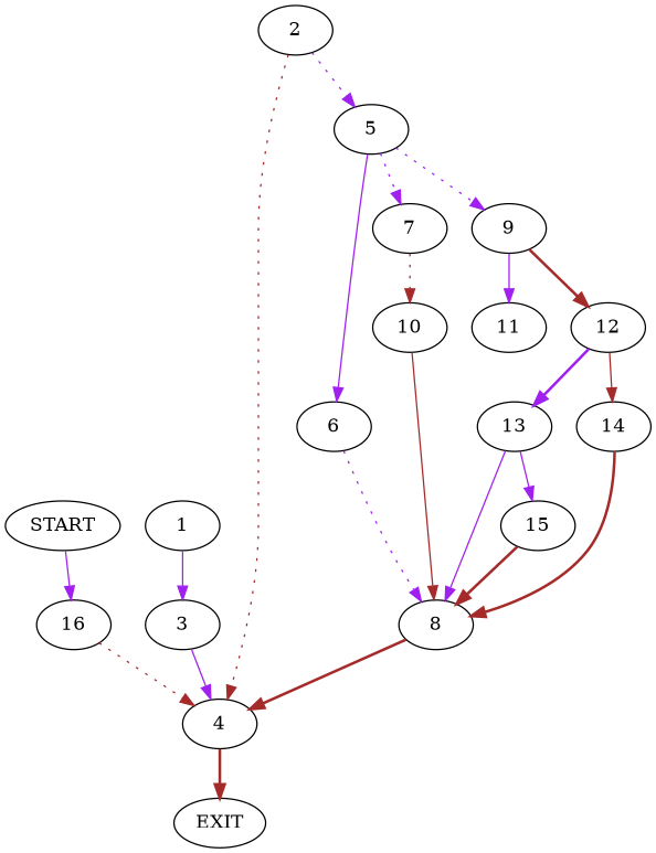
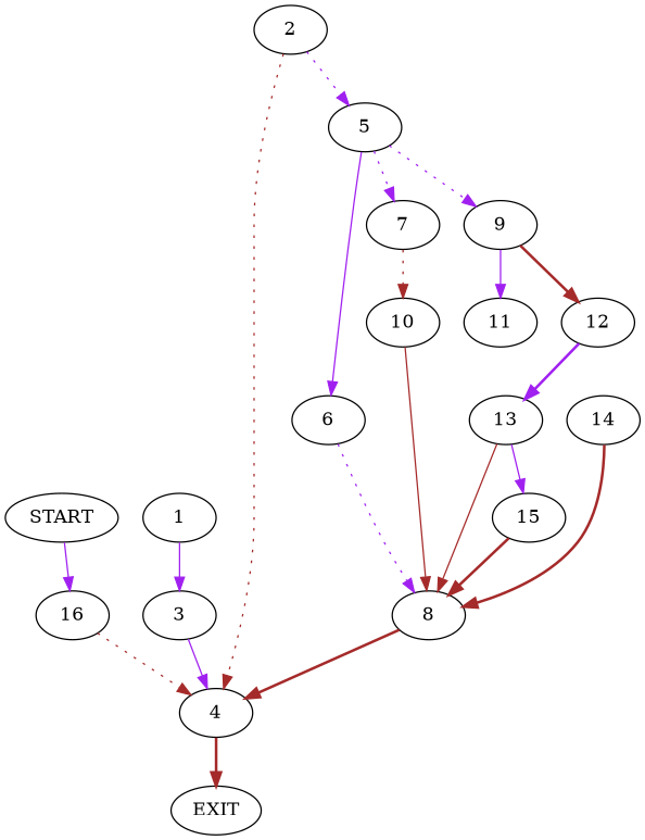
  digraph {
    edge [color=purple style=solid]
    n1 [label=START]
    16
    1
    3
    4
    n6 [label=EXIT]
    2
    5
    6
    7
    9
    8
    10
    11
    12
    13
    14
    15
    n1 -> 16
    16 -> 4 [color=brown style=dotted]
    1 -> 3
    3 -> 4
    4 -> n6 [color=brown style=bold]
    2 -> 4 [color=brown style=dotted]
    2 -> 5 [style=dotted]
    5 -> 6
    5 -> 7 [style=dotted]
    5 -> 9 [style=dotted]
    6 -> 8 [style=dotted]
    7 -> 10 [color=brown style=dotted]
    9 -> 11
    9 -> 12 [color=brown style=bold]
    8 -> 4 [color=brown style=bold]
    10 -> 8 [color=brown]
    12 -> 13 [style=bold]
-   12 -> 14 [color=brown]
-   13 -> 8
+   13 -> 8 [color=brown]
    13 -> 15
    14 -> 8 [color=brown style=bold]
    15 -> 8 [color=brown style=bold]
  }
